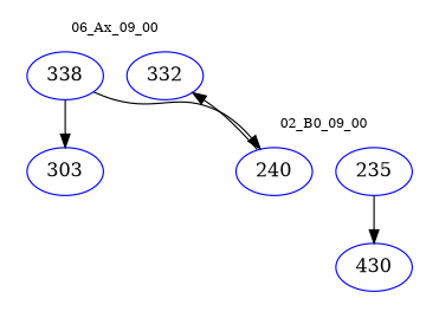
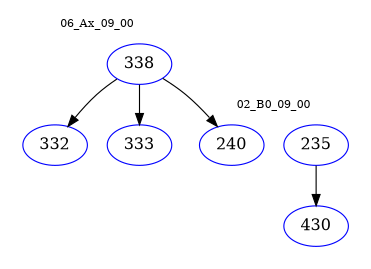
  digraph {
    node [color=blue]
    edge [color=black]
    n1 [label=338]
    n2 [label=332]
-   n3 [label=303]
+   n3 [label=333]
    n4 [label=235]
    n5 [label=430]
    n6 [label=240]
    subgraph cluster_1 {
      color=white
      fontsize=10
      label="06_Ax_09_00"
      n1
      n2
      n3
    }
    subgraph cluster_2 {
      color=white
      fontsize=10
      label="02_B0_09_00"
      n4
      n5
      n6
    }
-   n6 -> n2
+   n1 -> n2
    n1 -> n3
    n1 -> n6
    n4 -> n5
  }
